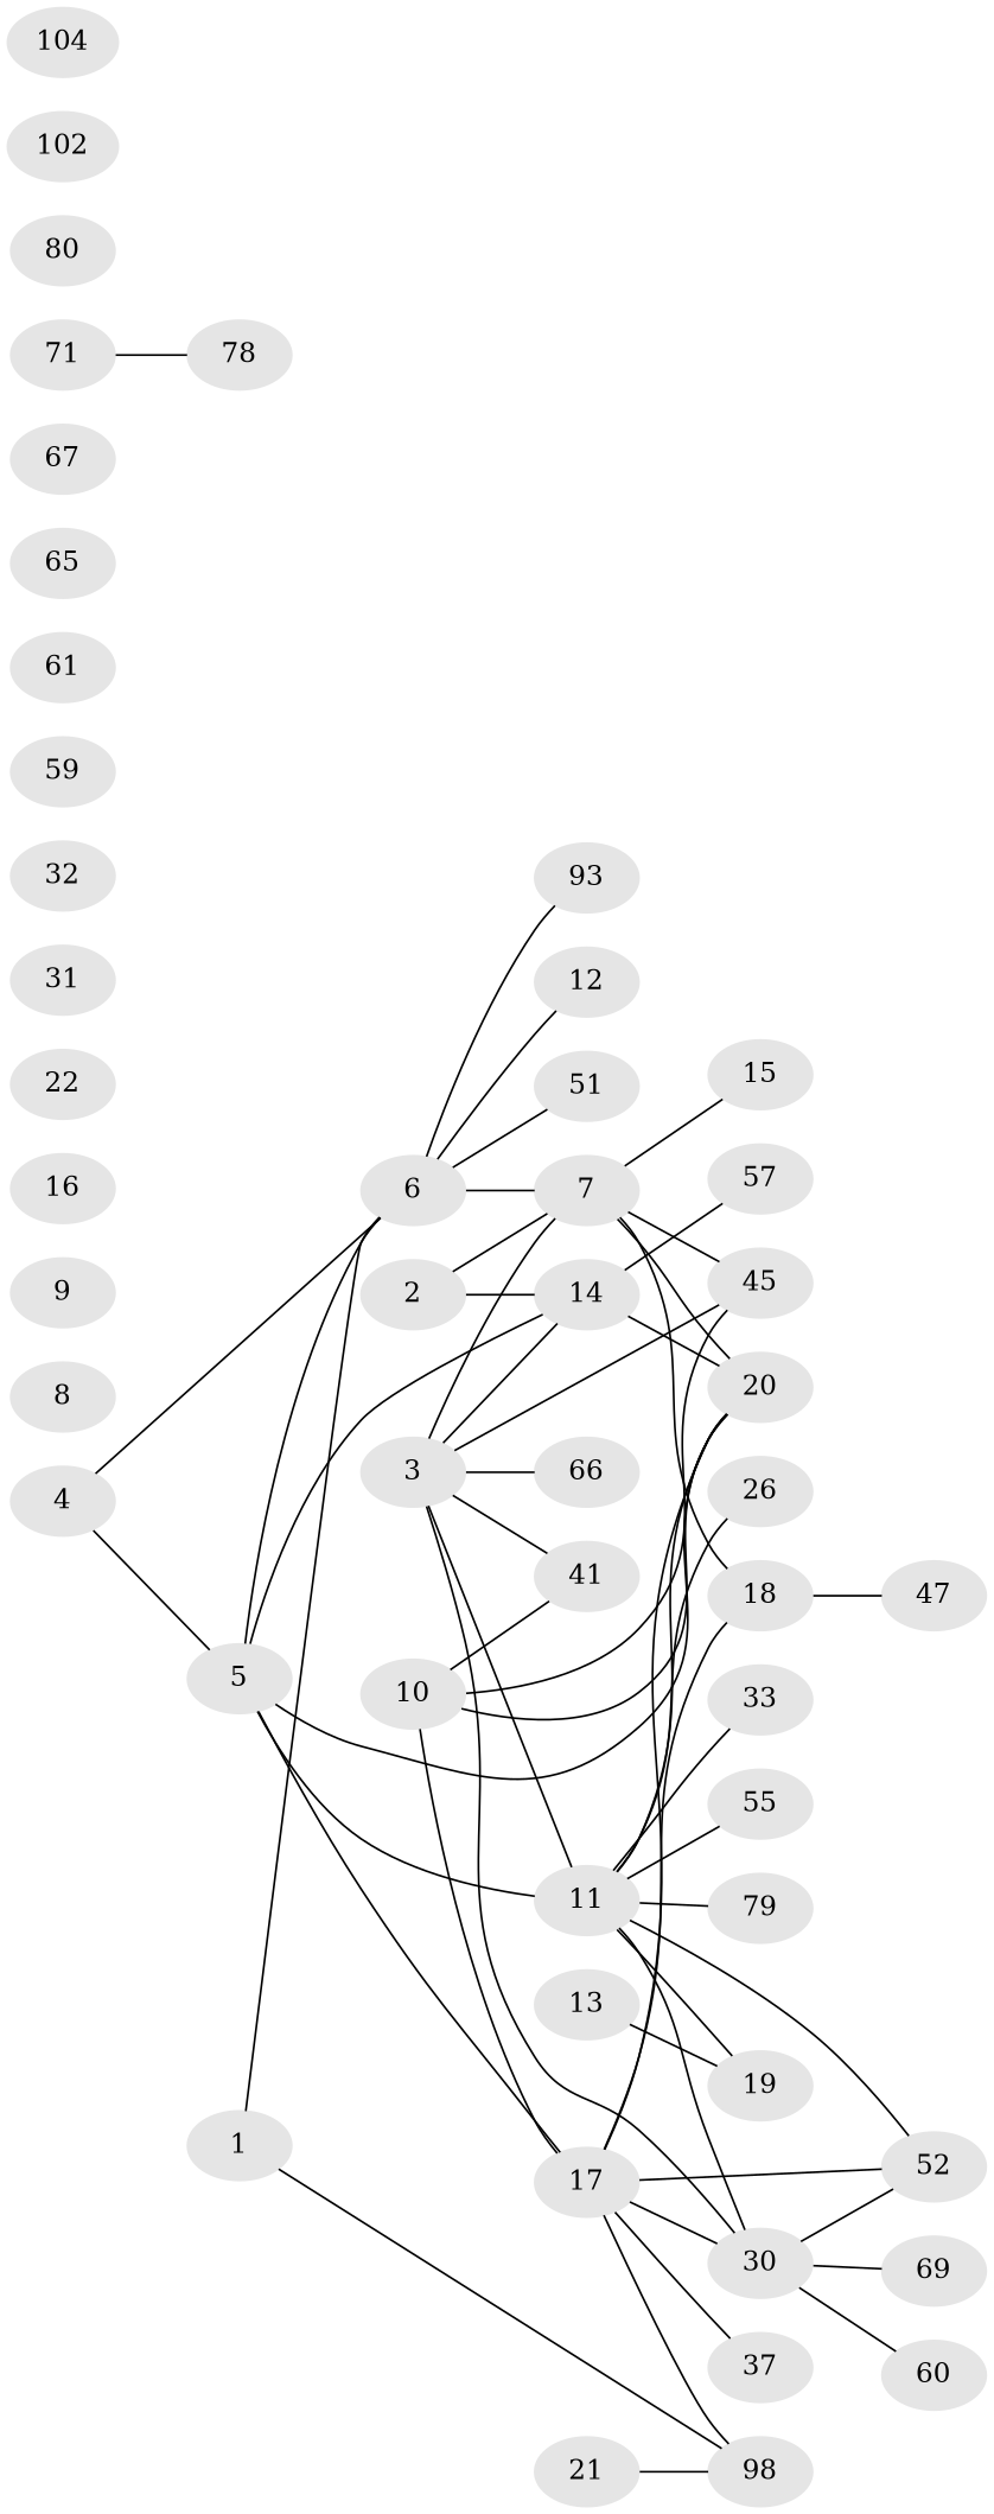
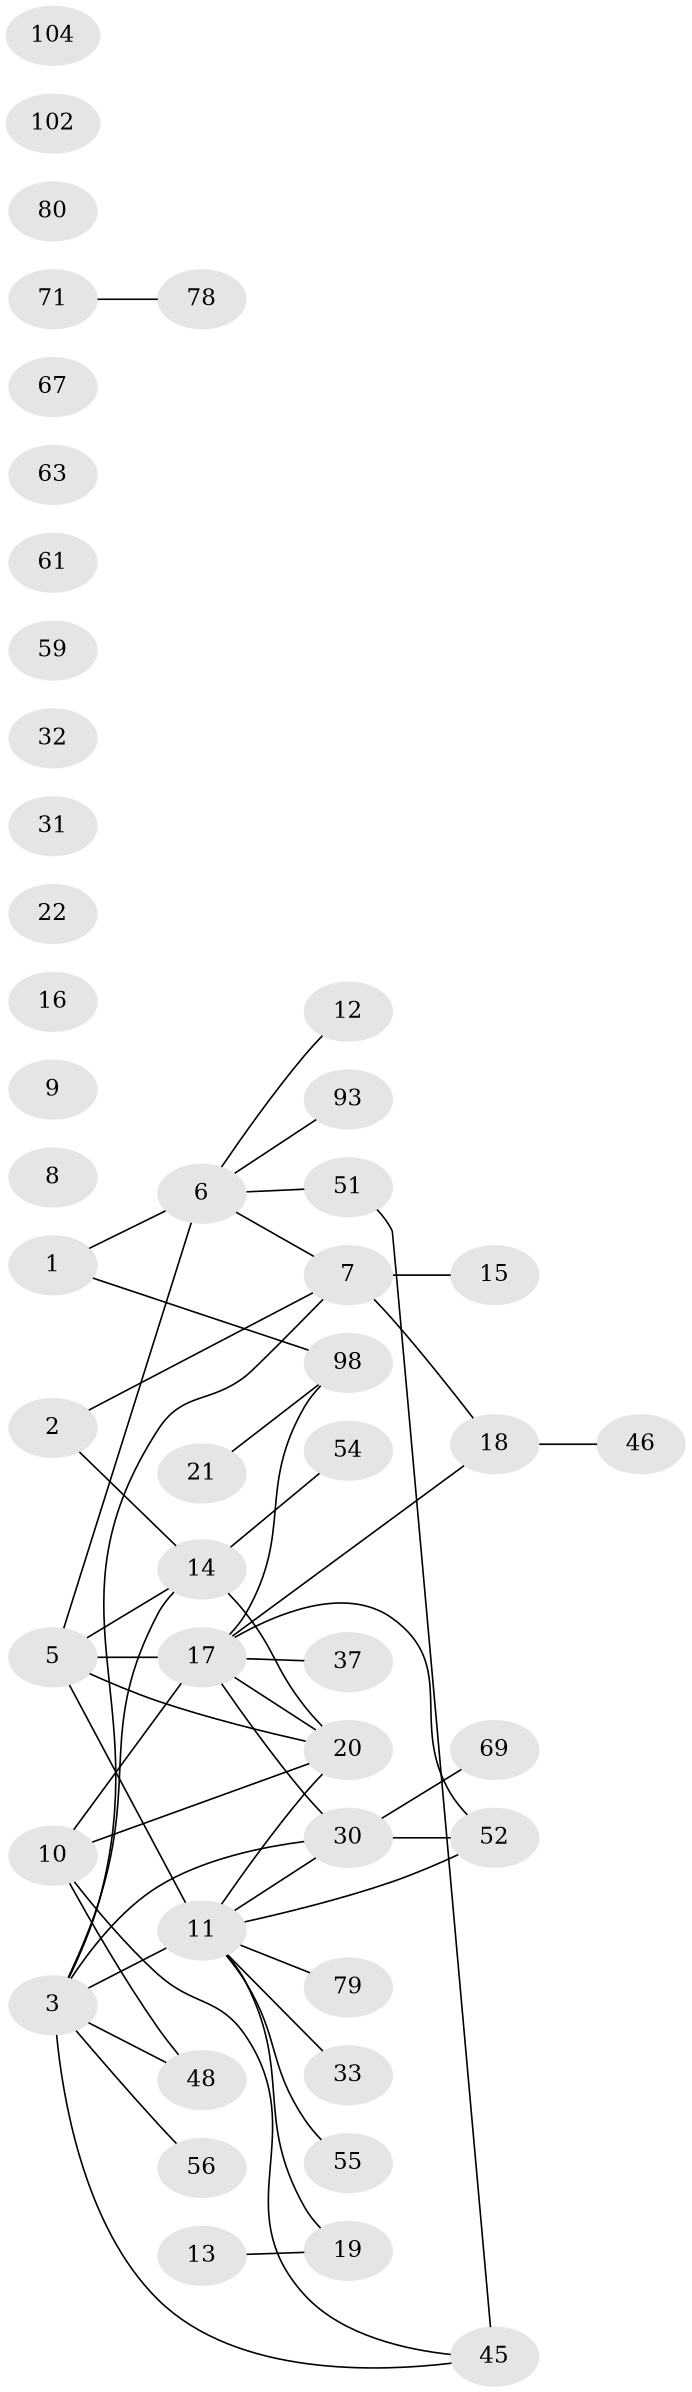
  graph {
    rankdir=LR
    node [color=gray90 style=filled]
    6 [super="+39"]
    7 [super="+36+92+28"]
    12
    51 [super="+90"]
    93
    1
    98 [super="+103"]
    45 [super="+91+81+63"]
    20 [super="+38"]
    15 [super="+46"]
    18 [super="+74"]
    2
    14 [super="+69+82"]
-   54 [super="+73+97" label=57]
+   54 [super="+73+97"]
    3 [super="+43+29+50"]
    11 [super="+27"]
    30 [super="+100+62"]
-   48 [super="+64" label=41]
-   56 [label=66]
+   48 [super="+64"]
+   56
    19 [super="+42"]
-   26
    33
    52 [super="+58"]
    55
    79
    n26 [label=69 super="+99"]
-   60
-   4 [super="+23+95"]
    5 [super="+25"]
    17 [super="+89+68+86+83+70"]
    37
-   47 [super="+94"]
+   47 [super="+94" label=46]
    8
    9
    10 [super="+57"]
    13
    16
    21 [super="+24"]
    22
    31
    32
    59
    61
-   65
+   65 [label=63]
    67
    78 [super="+106"]
    71
    80
    102
    104
    6 -- 7
    6 -- 12
    6 -- 51
    6 -- 93
-   7 -- 45
-   7 -- 20
+   51 -- 45
    7 -- 15
    7 -- 18
    1 -- 6
    1 -- 98
    18 -- 47
    2 -- 7
    2 -- 14
    14 -- 20
    14 -- 54
    3 -- 7
    3 -- 45 [weight=2]
    3 -- 14
    3 -- 11
    3 -- 30
    3 -- 48
    3 -- 56
    11 -- 20 [weight=2]
    11 -- 30 [weight=2]
    11 -- 19
-   11 -- 26
    11 -- 33
    11 -- 52
    11 -- 55
    11 -- 79
    30 -- 52
    30 -- n26
-   30 -- 60
-   4 -- 6
-   4 -- 5
    5 -- 6
    5 -- 20
    5 -- 14 [weight=3]
    5 -- 11 [weight=3]
    5 -- 17
    17 -- 98
    17 -- 20
    17 -- 18
    17 -- 30 [weight=2]
    17 -- 52 [weight=2]
    17 -- 37
    10 -- 45
    10 -- 20
    10 -- 48
    10 -- 17
    13 -- 19
    21 -- 98
    71 -- 78
  }
